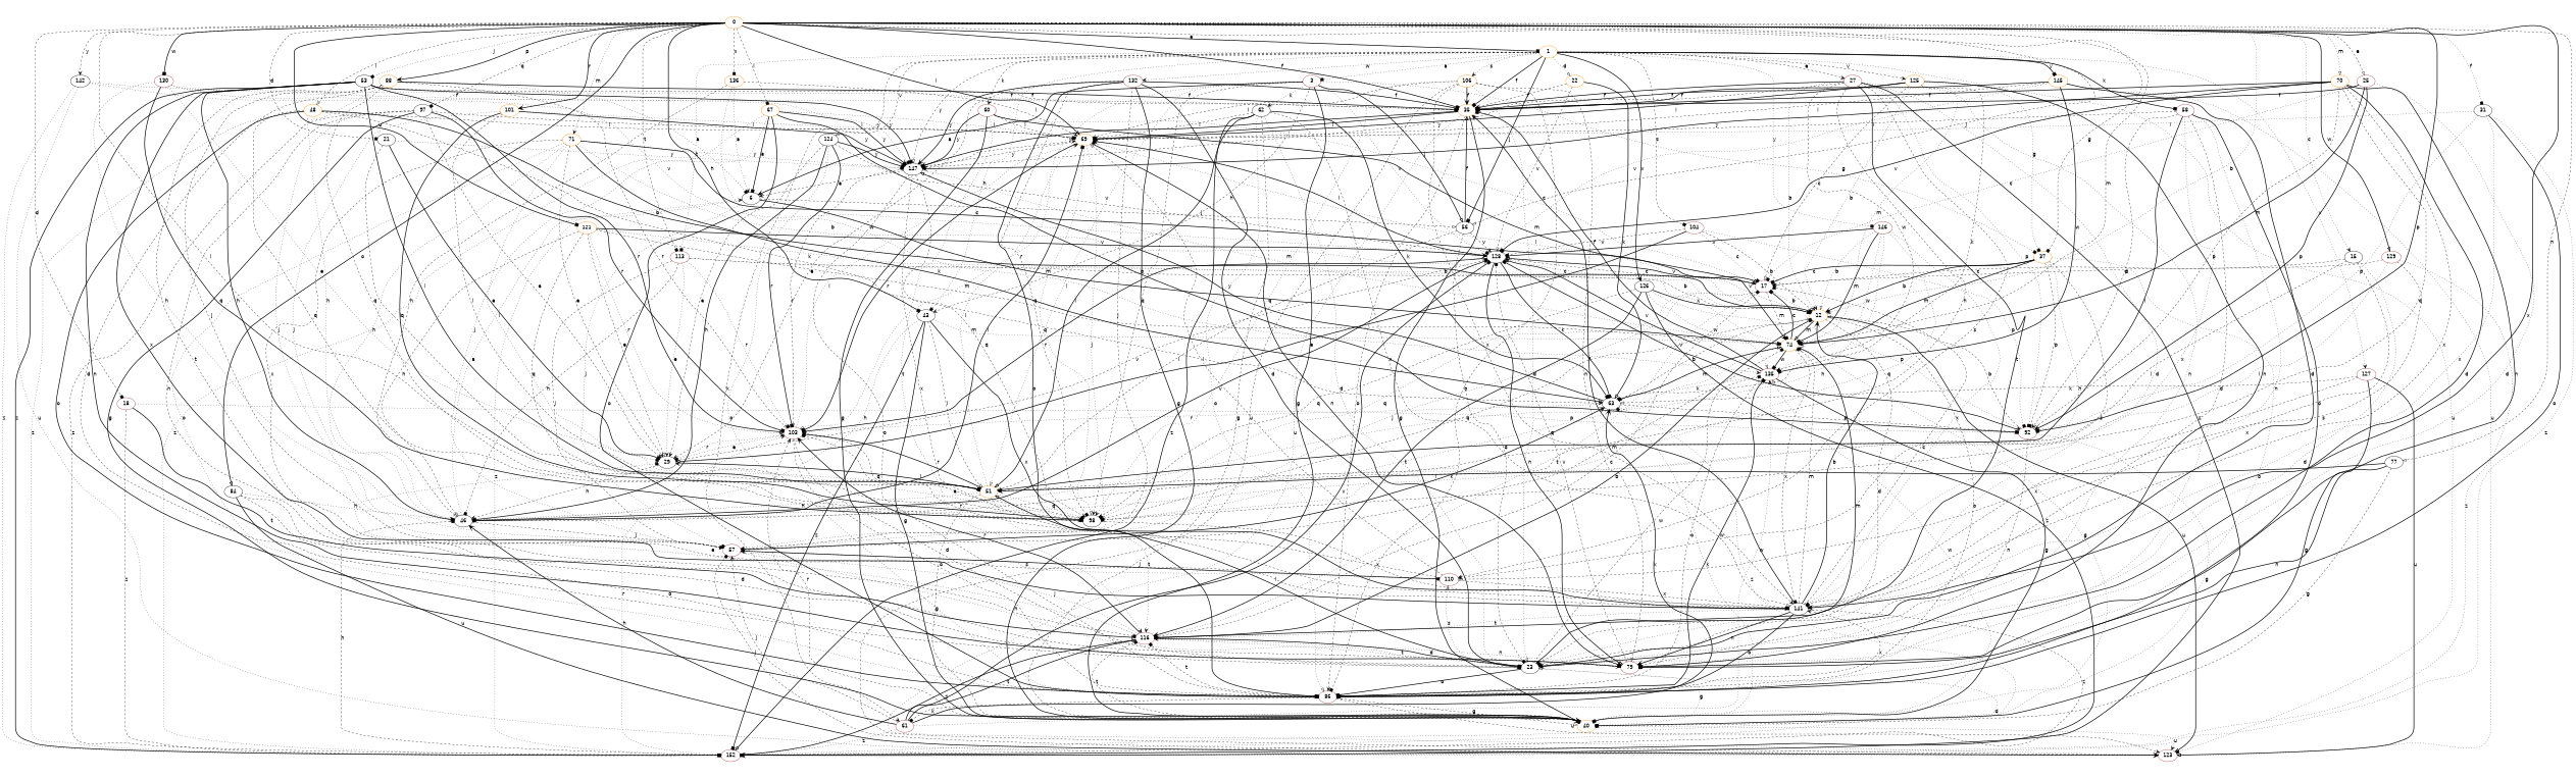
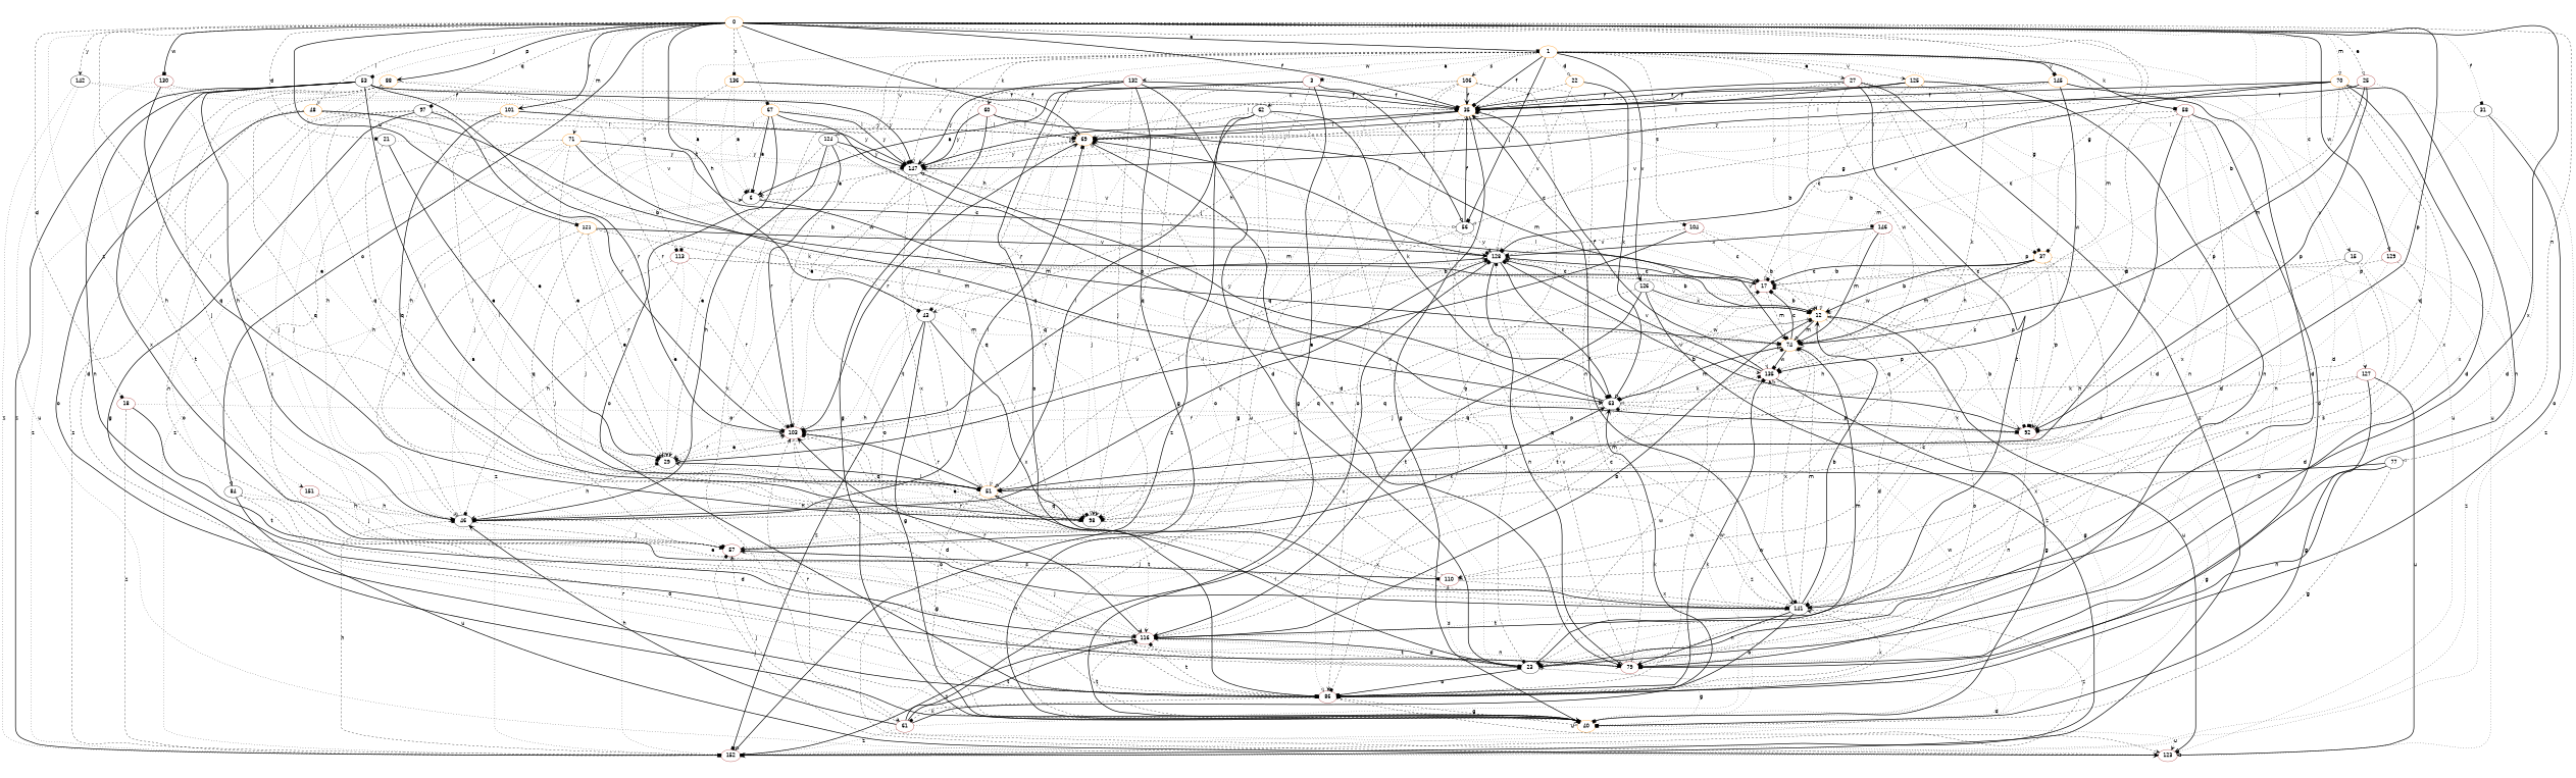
  strict digraph {
    fontname="DejaVu Sans"
    node [color=brown fontname="DejaVu Sans"]
    edge [arrowhead=box fontname="DejaVu Sans" style=dashed]
    0 [color=darkorange]
    1 [color=darkorange]
    12 [color=darkorange]
    15 [color=black]
    18
    21 [color=black]
    25
    31 [color=black]
    35 [color=darkorange]
    37 [color=darkorange]
    43 [color=black]
    48 [color=darkorange]
    51 [color=darkorange]
    53 [color=black]
    56 [color=black]
    67 [color=darkorange]
    69 [color=darkorange]
    70 [color=darkorange]
    71 [color=darkorange]
    74 [color=darkorange]
    77 [color=black]
    84 [color=black]
    88 [color=darkorange]
    92
    97 [color=black]
    101 [color=darkorange]
    113
    121 [color=darkorange]
    129
    130
    136 [color=darkorange]
    141 [color=black]
    142 [color=black]
+   151
    3
    22 [color=darkorange]
    23 [color=black]
    27
    58
    60
    61
    104
    106 [color=darkorange]
    124 [color=black]
    125 [color=darkorange]
    126 [color=black]
    127
    132
    145 [color=darkorange]
    146
    147 [color=black]
    98 [color=black]
    128 [color=black]
    86
    123
    17
    152
    116
    29 [color=black]
    40 [color=darkorange]
    110
    46 [color=black]
    63 [color=black]
    103
    79
    6 [color=black]
    57
    135
    62 [color=black]
    0 -> 1 [label=a style=bold]
    0 -> 12 [arrowhead=vee label=b style=dotted]
    0 -> 15 [arrowhead=vee label=c style=dotted]
    0 -> 18 [label=d]
    0 -> 21 [label=d]
    0 -> 25 [arrowhead=onormal label=e]
    0 -> 31 [label=f style=dotted]
    0 -> 35 [label=f style=bold]
    0 -> 37 [label=g]
    0 -> 43 [label=h style=bold]
    0 -> 48 [arrowhead=onormal label=i]
    0 -> 51 [label=i]
    0 -> 53 [label=j style=dotted]
    0 -> 56 [arrowhead=onormal label=j]
    0 -> 67 [label=l]
    0 -> 69 [arrowhead=onormal label=l style=bold]
    0 -> 70 [arrowhead=onormal label=m style=dotted]
    0 -> 71 [arrowhead=vee label=m style=dotted]
    0 -> 74 [label=m]
    0 -> 77 [arrowhead=onormal label=n]
    0 -> 84 [arrowhead=onormal label=o style=bold]
    0 -> 88 [arrowhead=vee label=p style=bold]
    0 -> 92 [label=p style=bold]
    0 -> 97 [label=q]
    0 -> 101 [arrowhead=vee label=r style=bold]
    0 -> 113 [label=t]
    0 -> 121 [label=u style=bold]
    0 -> 129 [arrowhead=onormal label=w style=bold]
    0 -> 130 [label=w style=bold]
    0 -> 136 [label=x]
    0 -> 141 [arrowhead=vee label=x style=bold]
    0 -> 142 [arrowhead=vee label=y]
+   0 -> 151 [arrowhead=vee label=z style=dotted]
    1 -> 35 [label=f style=bold]
    1 -> 37 [label=g style=dotted]
    1 -> 43 [label=h style=dotted]
    1 -> 56 [label=j style=bold]
    1 -> 113 [label=t style=dotted]
    1 -> 3 [label=a style=dotted]
    1 -> 22 [arrowhead=onormal label=d style=dotted]
-   106 -> 23 [arrowhead=onormal label=d style=dotted]
+   1 -> 23 [arrowhead=onormal label=d style=dotted]
    1 -> 27 [arrowhead=vee label=e]
    1 -> 58 [label=k style=bold]
    1 -> 60 [arrowhead=vee label=k]
    1 -> 61 [arrowhead=vee label=k]
    1 -> 104 [label=s]
    1 -> 106 [arrowhead=vee label=s style=dotted]
    1 -> 124 [arrowhead=onormal label=v]
    1 -> 125 [arrowhead=vee label=v]
    1 -> 126 [arrowhead=vee label=v style=bold]
    1 -> 127 [arrowhead=vee label=v style=dotted]
    1 -> 132 [arrowhead=vee label=w style=dotted]
    1 -> 145 [label=y style=bold]
    1 -> 146 [label=y style=dotted]
    1 -> 147 [arrowhead=onormal label=y]
    12 -> 74 [arrowhead=onormal label=m style=bold]
    12 -> 23 [label=d]
    12 -> 98 [arrowhead=vee label=q]
    12 -> 128 [arrowhead=vee label=v style=dotted]
    12 -> 86 [label=o]
    12 -> 123 [arrowhead=onormal label=u style=bold]
    15 -> 51 [arrowhead=vee label=i]
    15 -> 141 [arrowhead=onormal label=x]
    15 -> 23 [arrowhead=vee label=d style=dotted]
    15 -> 17 [label=c]
    18 -> 92 [arrowhead=onormal label=p style=dotted]
    18 -> 152 [label=z]
    18 -> 116 [arrowhead=onormal label=t style=bold]
    21 -> 51 [label=i]
    21 -> 147 [arrowhead=onormal label=y style=dotted]
    21 -> 29 [label=e style=bold]
    25 -> 35 [arrowhead=vee label=f style=bold]
    25 -> 74 [arrowhead=vee label=m style=bold]
    25 -> 92 [arrowhead=vee label=p style=bold]
    25 -> 23 [arrowhead=onormal label=d style=dotted]
    25 -> 17 [label=c style=dotted]
    31 -> 69 [arrowhead=onormal label=l style=dotted]
    31 -> 92 [arrowhead=vee label=p style=dotted]
    31 -> 141 [arrowhead=onormal label=x style=dotted]
    31 -> 86 [arrowhead=onormal label=o style=bold]
    31 -> 152 [arrowhead=vee label=z style=dotted]
    35 -> 69 [label=l style=bold]
    35 -> 147 [arrowhead=vee label=y style=bold]
    35 -> 86 [arrowhead=vee label=o]
    35 -> 123 [arrowhead=onormal label=u style=dotted]
    35 -> 40 [label=g style=bold]
    37 -> 12 [arrowhead=vee label=b style=bold]
    37 -> 74 [arrowhead=vee label=m style=bold]
    37 -> 92 [label=p]
    37 -> 86 [arrowhead=vee label=o style=dotted]
    37 -> 17 [label=c style=bold]
    37 -> 110 [arrowhead=vee label=s]
    37 -> 46 [arrowhead=onormal label=h style=dotted]
    43 -> 51 [arrowhead=onormal label=i]
    43 -> 74 [arrowhead=onormal label=m style=dotted]
    43 -> 141 [arrowhead=onormal label=x style=bold]
    43 -> 152 [label=z style=bold]
    43 -> 40 [label=g style=bold]
    43 -> 46 [label=h style=dotted]
    48 -> 12 [arrowhead=onormal label=b style=bold]
    48 -> 69 [arrowhead=onormal label=l]
    48 -> 98 [arrowhead=onormal label=q]
    48 -> 86 [label=o style=bold]
    48 -> 152 [label=z style=dotted]
    48 -> 63 [arrowhead=vee label=k]
    51 -> 69 [arrowhead=onormal label=l style=dotted]
    51 -> 98 [label=q style=dotted]
    51 -> 116 [arrowhead=vee label=t style=dotted]
    51 -> 40 [label=g]
    51 -> 46 [arrowhead=vee label=h style=dotted]
    51 -> 103 [label=r style=bold]
    53 -> 35 [label=f]
    53 -> 51 [label=i style=bold]
    53 -> 141 [arrowhead=onormal label=x style=bold]
    53 -> 147 [label=y style=bold]
    53 -> 152 [arrowhead=onormal label=z style=bold]
    53 -> 46 [arrowhead=vee label=h style=bold]
    53 -> 103 [arrowhead=onormal label=r style=bold]
    53 -> 79 [arrowhead=vee label=n style=bold]
    56 -> 35 [arrowhead=onormal label=f style=bold]
    56 -> 51 [arrowhead=onormal label=i]
    56 -> 23 [label=d]
    56 -> 128 [arrowhead=vee label=v]
    67 -> 69 [arrowhead=vee label=l style=dotted]
    67 -> 92 [label=p style=bold]
    67 -> 147 [arrowhead=vee label=y style=bold]
    67 -> 86 [arrowhead=onormal label=o style=bold]
    67 -> 152 [arrowhead=vee label=z style=dotted]
    67 -> 6 [label=a style=bold]
    67 -> 57 [arrowhead=onormal label=j style=dotted]
    69 -> 147 [arrowhead=onormal label=y]
    69 -> 98 [arrowhead=onormal label=q style=dotted]
    69 -> 103 [label=r style=bold]
    69 -> 79 [arrowhead=vee label=n style=bold]
    69 -> 57 [arrowhead=vee label=j style=dotted]
    70 -> 35 [arrowhead=onormal label=f style=bold]
    70 -> 92 [arrowhead=onormal label=p]
    70 -> 141 [arrowhead=onormal label=x]
    70 -> 23 [arrowhead=vee label=d style=bold]
    70 -> 147 [arrowhead=vee label=y style=bold]
    70 -> 98 [label=q]
    70 -> 128 [label=v style=bold]
    70 -> 79 [label=n style=bold]
    71 -> 12 [arrowhead=vee label=b style=dotted]
    71 -> 51 [arrowhead=vee label=i style=dotted]
    71 -> 141 [label=x]
    71 -> 147 [label=y style=dotted]
    71 -> 86 [arrowhead=vee label=o style=dotted]
    71 -> 17 [arrowhead=onormal label=c style=bold]
    71 -> 29 [arrowhead=vee label=e]
    71 -> 46 [arrowhead=vee label=h style=dotted]
    71 -> 63 [arrowhead=onormal label=k style=bold]
    74 -> 69 [label=l style=dotted]
    74 -> 141 [label=x]
    74 -> 98 [arrowhead=vee label=q style=dotted]
    74 -> 17 [label=c style=bold]
    74 -> 40 [arrowhead=onormal label=g style=dotted]
    74 -> 135 [label=w style=bold]
    77 -> 51 [arrowhead=vee label=i style=bold]
    77 -> 40 [label=g]
    77 -> 79 [label=n style=bold]
    84 -> 23 [arrowhead=vee label=d]
    84 -> 86 [arrowhead=onormal label=o]
    84 -> 123 [arrowhead=vee label=u style=bold]
    84 -> 46 [arrowhead=vee label=h style=dotted]
-   88 -> 35 [arrowhead=onormal label=f style=bold]
+   136 -> 35 [arrowhead=onormal label=f style=bold]
    88 -> 23 [arrowhead=onormal label=d]
    88 -> 98 [arrowhead=vee label=q]
    88 -> 116 [label=t]
    88 -> 46 [label=h style=dotted]
    88 -> 103 [arrowhead=onormal label=r]
    88 -> 6 [label=a style=dotted]
    88 -> 57 [arrowhead=onormal label=j]
    92 -> 12 [arrowhead=onormal label=b]
    92 -> 128 [label=v style=bold]
    92 -> 40 [label=g style=dotted]
    92 -> 79 [label=n]
    97 -> 69 [label=l]
    97 -> 152 [arrowhead=onormal label=z]
    97 -> 29 [arrowhead=vee label=e]
    97 -> 40 [arrowhead=onormal label=g style=bold]
    97 -> 103 [label=r style=bold]
    97 -> 79 [arrowhead=onormal label=n]
    97 -> 57 [arrowhead=vee label=j style=dotted]
    101 -> 51 [label=i]
    101 -> 69 [label=l style=dotted]
    101 -> 147 [label=y style=bold]
    101 -> 98 [arrowhead=vee label=q style=bold]
    101 -> 57 [arrowhead=vee label=j style=dotted]
    113 -> 12 [label=b]
    113 -> 17 [arrowhead=onormal label=c style=dotted]
    113 -> 29 [arrowhead=vee label=e style=dotted]
    113 -> 46 [label=h]
    113 -> 103 [label=r style=dotted]
    113 -> 57 [arrowhead=onormal label=j]
    121 -> 12 [arrowhead=onormal label=b style=dotted]
    121 -> 74 [label=m]
    121 -> 98 [arrowhead=vee label=q]
    121 -> 128 [arrowhead=vee label=v style=bold]
    121 -> 29 [arrowhead=onormal label=e]
    121 -> 46 [arrowhead=onormal label=h]
    121 -> 103 [arrowhead=onormal label=r style=dotted]
    129 -> 51 [arrowhead=vee label=i style=dotted]
    129 -> 17 [arrowhead=onormal label=c]
    129 -> 152 [arrowhead=onormal label=z style=dotted]
    129 -> 110 [arrowhead=onormal label=s]
    130 -> 35 [arrowhead=vee label=f style=dotted]
    130 -> 147 [label=y style=dotted]
    130 -> 98 [label=q style=bold]
    130 -> 29 [label=e style=dotted]
    130 -> 46 [arrowhead=onormal label=h style=dotted]
    136 -> 69 [arrowhead=vee label=l]
    136 -> 46 [arrowhead=onormal label=h]
    136 -> 6 [arrowhead=vee label=a style=dotted]
    136 -> 135 [arrowhead=vee label=w style=dotted]
    141 -> 12 [arrowhead=vee label=b style=bold]
    141 -> 35 [arrowhead=vee label=f style=bold]
    141 -> 74 [label=m]
    141 -> 86 [arrowhead=vee label=o style=bold]
    141 -> 17 [label=c]
    141 -> 152 [label=z]
    141 -> 116 [arrowhead=vee label=t style=dotted]
    141 -> 79 [arrowhead=vee label=n style=bold]
    142 -> 35 [label=f style=dotted]
    142 -> 128 [arrowhead=vee label=v style=dotted]
    142 -> 123 [arrowhead=vee label=u style=dotted]
    142 -> 152 [label=z style=dotted]
+   151 -> 46 [arrowhead=onormal label=h]
+   151 -> 57 [label=j]
    3 -> 37 [label=g style=dotted]
    3 -> 43 [arrowhead=vee label=h]
    3 -> 51 [arrowhead=onormal label=i style=dotted]
    3 -> 56 [arrowhead=onormal label=j style=bold]
    3 -> 98 [arrowhead=vee label=q]
    3 -> 128 [label=v style=dotted]
    3 -> 40 [arrowhead=vee label=g style=bold]
    3 -> 103 [arrowhead=onormal label=r style=dotted]
    3 -> 6 [arrowhead=vee label=a style=bold]
    3 -> 62 [arrowhead=vee label=k style=dotted]
    22 -> 35 [arrowhead=vee label=f]
    22 -> 128 [arrowhead=onormal label=v]
    22 -> 63 [arrowhead=onormal label=k style=bold]
    23 -> 51 [arrowhead=onormal label=i style=bold]
    23 -> 74 [arrowhead=vee label=m style=bold]
    23 -> 86 [label=o style=bold]
    23 -> 116 [arrowhead=vee label=t style=dotted]
    23 -> 40 [arrowhead=vee label=g style=dotted]
    23 -> 110 [arrowhead=onormal label=s style=dotted]
    23 -> 135 [label=w]
    27 -> 12 [arrowhead=vee label=b style=dotted]
    27 -> 35 [arrowhead=vee label=f style=bold]
    27 -> 92 [label=p style=dotted]
    27 -> 23 [label=d style=dotted]
    27 -> 147 [label=y]
    27 -> 152 [arrowhead=vee label=z style=bold]
    27 -> 116 [label=t style=bold]
    27 -> 110 [arrowhead=vee label=s]
    27 -> 46 [label=h]
    27 -> 79 [arrowhead=onormal label=n style=dotted]
    27 -> 135 [label=w]
    58 -> 51 [arrowhead=onormal label=i style=bold]
    58 -> 69 [arrowhead=vee label=l]
    58 -> 92 [arrowhead=vee label=p]
    58 -> 141 [label=x style=dotted]
    58 -> 23 [arrowhead=vee label=d]
    58 -> 86 [label=o style=bold]
    58 -> 79 [label=n style=dotted]
    60 -> 69 [label=l]
    60 -> 74 [arrowhead=vee label=m style=bold]
    60 -> 147 [label=y style=bold]
    60 -> 17 [arrowhead=onormal label=c style=dotted]
    60 -> 116 [arrowhead=vee label=t style=dotted]
    60 -> 40 [arrowhead=vee label=g style=bold]
    61 -> 128 [label=v style=bold]
    61 -> 152 [arrowhead=onormal label=z style=dotted]
    61 -> 116 [arrowhead=onormal label=t style=bold]
    61 -> 46 [arrowhead=vee label=h style=bold]
    61 -> 63 [arrowhead=vee label=k style=bold]
    61 -> 57 [arrowhead=vee label=j]
    61 -> 135 [arrowhead=vee label=w style=dotted]
    104 -> 12 [arrowhead=onormal label=b]
    104 -> 92 [label=p style=dotted]
    104 -> 128 [arrowhead=vee label=v]
    104 -> 17 [label=c style=dotted]
    104 -> 29 [arrowhead=onormal label=e style=bold]
    106 -> 35 [arrowhead=vee label=f style=bold]
    106 -> 69 [arrowhead=onormal label=l]
    106 -> 141 [arrowhead=vee label=x]
    106 -> 98 [arrowhead=vee label=q style=dotted]
    106 -> 86 [label=o]
    106 -> 123 [arrowhead=vee label=u]
    106 -> 79 [arrowhead=onormal label=n]
    124 -> 147 [label=y style=bold]
    124 -> 128 [arrowhead=onormal label=v]
    124 -> 86 [arrowhead=vee label=o style=dotted]
    124 -> 29 [arrowhead=vee label=e]
    124 -> 46 [arrowhead=onormal label=h style=bold]
    124 -> 103 [label=r style=bold]
    125 -> 12 [arrowhead=vee label=b style=dotted]
    125 -> 35 [label=f style=bold]
    125 -> 69 [arrowhead=vee label=l style=bold]
    125 -> 74 [arrowhead=vee label=m style=dotted]
    125 -> 123 [label=u style=dotted]
    125 -> 17 [arrowhead=onormal label=c]
    125 -> 63 [label=k]
    125 -> 79 [arrowhead=onormal label=n style=bold]
    126 -> 12 [label=x style=bold]
    126 -> 92 [arrowhead=vee label=p style=dotted]
    126 -> 98 [arrowhead=vee label=q]
    126 -> 152 [label=z style=bold]
    126 -> 116 [arrowhead=vee label=t style=bold]
    126 -> 135 [arrowhead=onormal label=w style=dotted]
    127 -> 141 [label=x]
    127 -> 123 [arrowhead=onormal label=u style=bold]
    127 -> 40 [label=g style=bold]
    127 -> 63 [arrowhead=onormal label=k]
    132 -> 35 [label=f style=bold]
    132 -> 23 [label=d style=bold]
    132 -> 147 [arrowhead=vee label=y style=bold]
    132 -> 98 [label=q]
    132 -> 86 [arrowhead=onormal label=o style=bold]
    132 -> 29 [arrowhead=vee label=e]
    132 -> 40 [label=g style=bold]
    132 -> 57 [arrowhead=vee label=j]
    145 -> 35 [arrowhead=onormal label=f style=bold]
    145 -> 69 [arrowhead=onormal label=l]
    145 -> 23 [arrowhead=onormal label=d style=bold]
    145 -> 128 [arrowhead=vee label=v style=dotted]
    145 -> 123 [arrowhead=onormal label=u style=dotted]
    145 -> 135 [label=w style=bold]
    146 -> 12 [arrowhead=onormal label=b style=dotted]
    146 -> 74 [label=m style=bold]
    146 -> 141 [arrowhead=vee label=x style=dotted]
    146 -> 98 [arrowhead=vee label=q style=dotted]
    146 -> 128 [label=v style=bold]
    146 -> 46 [arrowhead=vee label=h style=dotted]
    146 -> 135 [arrowhead=vee label=w style=dotted]
    147 -> 69 [arrowhead=vee label=l]
    147 -> 74 [arrowhead=vee label=m style=dotted]
    147 -> 141 [label=x]
    147 -> 98 [arrowhead=vee label=q]
    147 -> 86 [label=o]
    147 -> 103 [arrowhead=onormal label=r]
    147 -> 6 [arrowhead=vee label=a]
    98 -> 141 [label=x]
    98 -> 29 [arrowhead=vee label=e style=dotted]
    128 -> 69 [arrowhead=vee label=l style=bold]
    128 -> 17 [arrowhead=vee label=c]
    128 -> 63 [label=k style=bold]
    128 -> 103 [label=r style=bold]
    128 -> 79 [arrowhead=onormal label=n style=bold]
    86 -> 141 [arrowhead=vee label=x]
    86 -> 61 [label=k]
    86 -> 123 [arrowhead=vee label=u]
    86 -> 116 [label=t]
    86 -> 40 [arrowhead=onormal label=g]
    86 -> 135 [label=w style=bold]
    123 -> 57 [label=j]
    17 -> 12 [arrowhead=vee label=b style=dotted]
    17 -> 74 [label=m]
    17 -> 98 [label=q style=dotted]
    17 -> 128 [arrowhead=onormal label=v style=bold]
    17 -> 116 [arrowhead=vee label=t style=dotted]
    17 -> 57 [arrowhead=onormal label=j style=dotted]
    152 -> 23 [arrowhead=onormal label=d style=dotted]
    152 -> 46 [label=h]
    152 -> 103 [arrowhead=vee label=r style=dotted]
    116 -> 12 [label=b style=bold]
    116 -> 23 [label=d style=bold]
    116 -> 17 [label=c]
    116 -> 152 [arrowhead=onormal label=z style=bold]
    116 -> 29 [label=e style=dotted]
    116 -> 103 [arrowhead=vee label=r style=bold]
    116 -> 79 [label=n style=dotted]
    116 -> 57 [arrowhead=onormal label=j style=dotted]
    29 -> 51 [label=i style=bold]
    29 -> 128 [label=v]
    29 -> 46 [arrowhead=vee label=h]
    29 -> 103 [arrowhead=vee label=r style=dotted]
    40 -> 123 [arrowhead=vee label=u style=dotted]
    40 -> 116 [label=t]
    40 -> 63 [label=k style=dotted]
    40 -> 103 [arrowhead=vee label=r]
    40 -> 135 [arrowhead=onormal label=w style=dotted]
    110 -> 69 [arrowhead=onormal label=l]
    110 -> 141 [arrowhead=onormal label=x]
    110 -> 103 [label=r]
    110 -> 57 [arrowhead=vee label=j style=bold]
    46 -> 69 [label=l style=bold]
    46 -> 128 [arrowhead=vee label=v style=bold]
    46 -> 6 [arrowhead=vee label=a style=dotted]
    46 -> 57 [arrowhead=onormal label=j]
    63 -> 12 [arrowhead=onormal label=b]
    63 -> 74 [arrowhead=onormal label=m style=bold]
    63 -> 92 [arrowhead=vee label=p]
    63 -> 147 [arrowhead=onormal label=y style=bold]
    63 -> 152 [arrowhead=vee label=z style=dotted]
    63 -> 103 [arrowhead=onormal label=r style=dotted]
    103 -> 69 [arrowhead=vee label=l style=dotted]
    103 -> 23 [label=d]
    103 -> 98 [arrowhead=vee label=q]
    103 -> 86 [label=o]
    103 -> 29 [label=e style=dotted]
    79 -> 128 [label=v]
    6 -> 56 [arrowhead=onormal label=j]
    6 -> 74 [arrowhead=onormal label=m style=bold]
    6 -> 152 [arrowhead=vee label=z style=dotted]
    6 -> 57 [label=j style=dotted]
    57 -> 74 [label=m]
    57 -> 110 [label=s style=dotted]
    57 -> 63 [arrowhead=vee label=k style=bold]
    57 -> 79 [arrowhead=onormal label=n style=dotted]
    135 -> 35 [label=f style=bold]
    135 -> 128 [arrowhead=onormal label=v style=bold]
    135 -> 86 [label=o]
    135 -> 40 [label=g style=bold]
    135 -> 63 [label=k style=dotted]
    62 -> 51 [arrowhead=onormal label=i style=bold]
    62 -> 69 [label=l]
    62 -> 141 [arrowhead=onormal label=x]
    62 -> 23 [arrowhead=vee label=d style=dotted]
    62 -> 86 [arrowhead=onormal label=o style=dotted]
    62 -> 152 [arrowhead=onormal label=z style=bold]
    62 -> 40 [label=g]
    62 -> 63 [label=k style=bold]
  }
